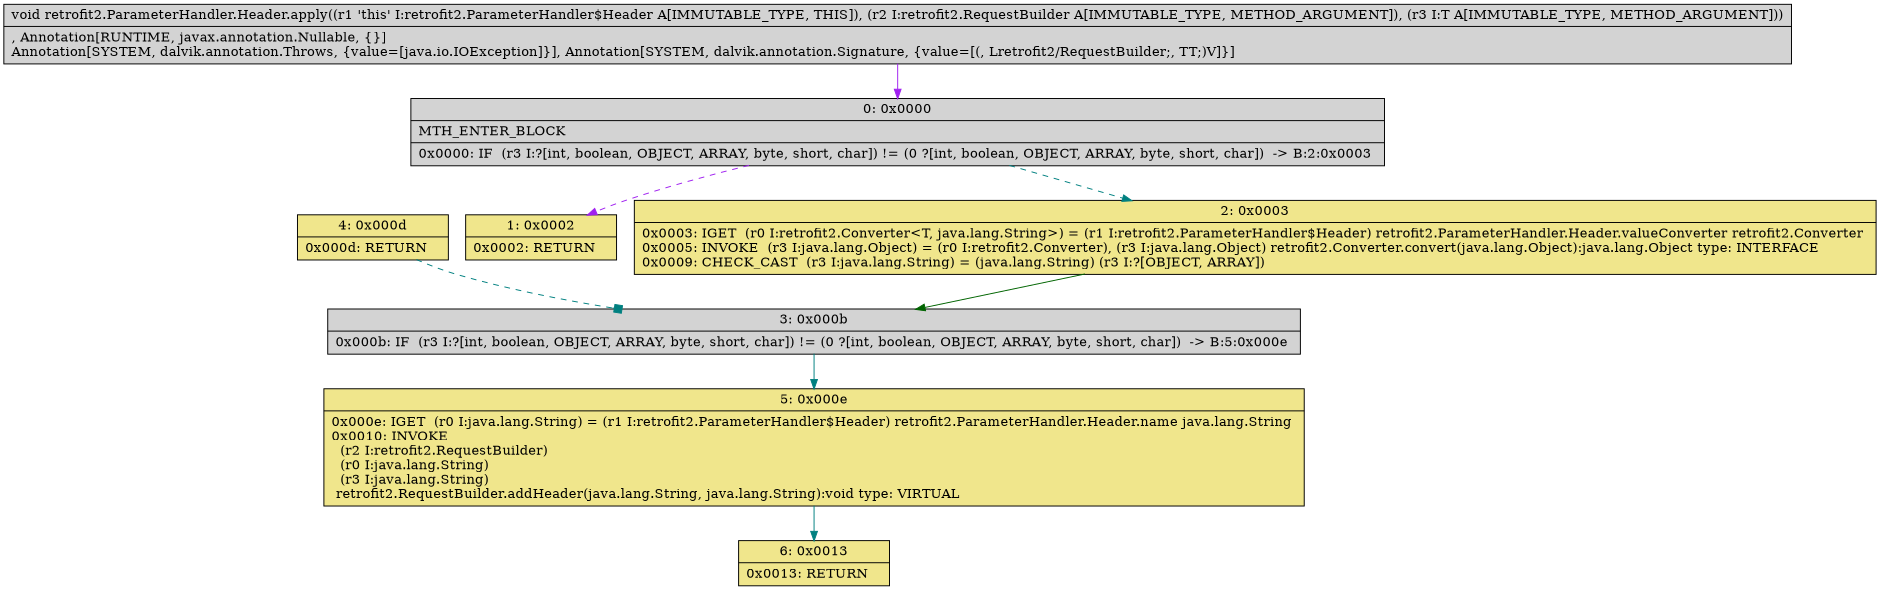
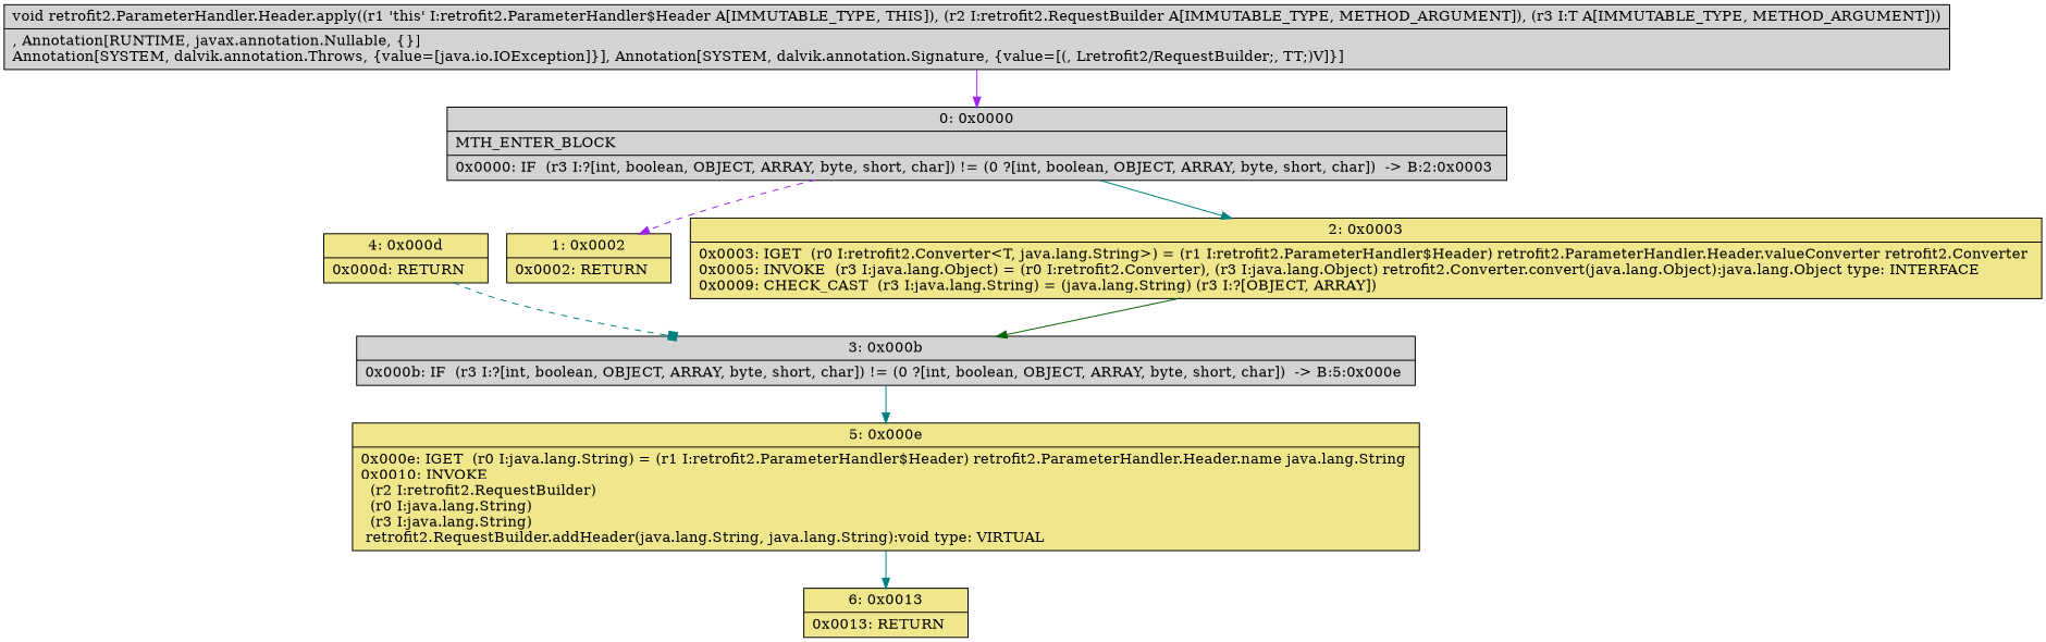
  digraph {
    node [fillcolor=khaki shape=record style=filled]
    edge [arrowhead=normal color=teal]
    n1 [fillcolor=lightgrey label="{0\:\ 0x0000|MTH_ENTER_BLOCK\l|0x0000: IF  (r3 I:?[int, boolean, OBJECT, ARRAY, byte, short, char]) != (0 ?[int, boolean, OBJECT, ARRAY, byte, short, char])  \-\> B:2:0x0003 \l}"]
    n2 [label="{1\:\ 0x0002|0x0002: RETURN   \l}"]
    n3 [label="{2\:\ 0x0003|0x0003: IGET  (r0 I:retrofit2.Converter\<T, java.lang.String\>) = (r1 I:retrofit2.ParameterHandler$Header) retrofit2.ParameterHandler.Header.valueConverter retrofit2.Converter \l0x0005: INVOKE  (r3 I:java.lang.Object) = (r0 I:retrofit2.Converter), (r3 I:java.lang.Object) retrofit2.Converter.convert(java.lang.Object):java.lang.Object type: INTERFACE \l0x0009: CHECK_CAST  (r3 I:java.lang.String) = (java.lang.String) (r3 I:?[OBJECT, ARRAY]) \l}"]
    n4 [fillcolor=lightgrey label="{3\:\ 0x000b|0x000b: IF  (r3 I:?[int, boolean, OBJECT, ARRAY, byte, short, char]) != (0 ?[int, boolean, OBJECT, ARRAY, byte, short, char])  \-\> B:5:0x000e \l}"]
    n5 [label="{5\:\ 0x000e|0x000e: IGET  (r0 I:java.lang.String) = (r1 I:retrofit2.ParameterHandler$Header) retrofit2.ParameterHandler.Header.name java.lang.String \l0x0010: INVOKE  \l  (r2 I:retrofit2.RequestBuilder)\l  (r0 I:java.lang.String)\l  (r3 I:java.lang.String)\l retrofit2.RequestBuilder.addHeader(java.lang.String, java.lang.String):void type: VIRTUAL \l}"]
    n6 [label="{4\:\ 0x000d|0x000d: RETURN   \l}"]
    n7 [label="{6\:\ 0x0013|0x0013: RETURN   \l}"]
    n8 [fillcolor=lightgrey label="{void retrofit2.ParameterHandler.Header.apply((r1 'this' I:retrofit2.ParameterHandler$Header A[IMMUTABLE_TYPE, THIS]), (r2 I:retrofit2.RequestBuilder A[IMMUTABLE_TYPE, METHOD_ARGUMENT]), (r3 I:T A[IMMUTABLE_TYPE, METHOD_ARGUMENT]))  | , Annotation[RUNTIME, javax.annotation.Nullable, \{\}]\lAnnotation[SYSTEM, dalvik.annotation.Throws, \{value=[java.io.IOException]\}], Annotation[SYSTEM, dalvik.annotation.Signature, \{value=[(, Lretrofit2\/RequestBuilder;, TT;)V]\}]\l}"]
    n1 -> n2 [color=purple style=dashed]
-   n1 -> n3 [style=dashed]
+   n1 -> n3
    n3 -> n4 [color=darkgreen]
    n4 -> n5
    n5 -> n7
    n6 -> n4 [arrowhead=box style=dashed]
    n8 -> n1 [color=purple]
  }
